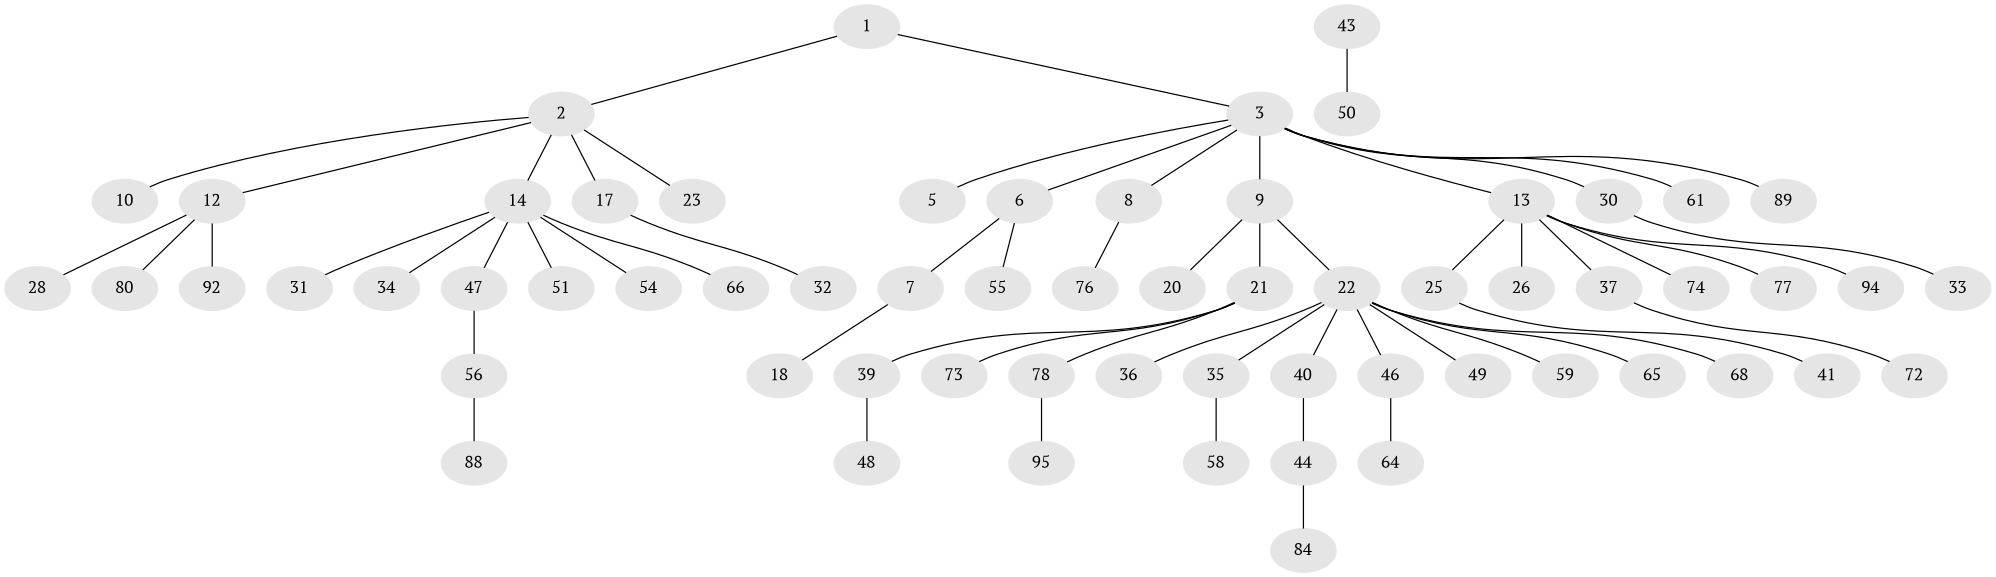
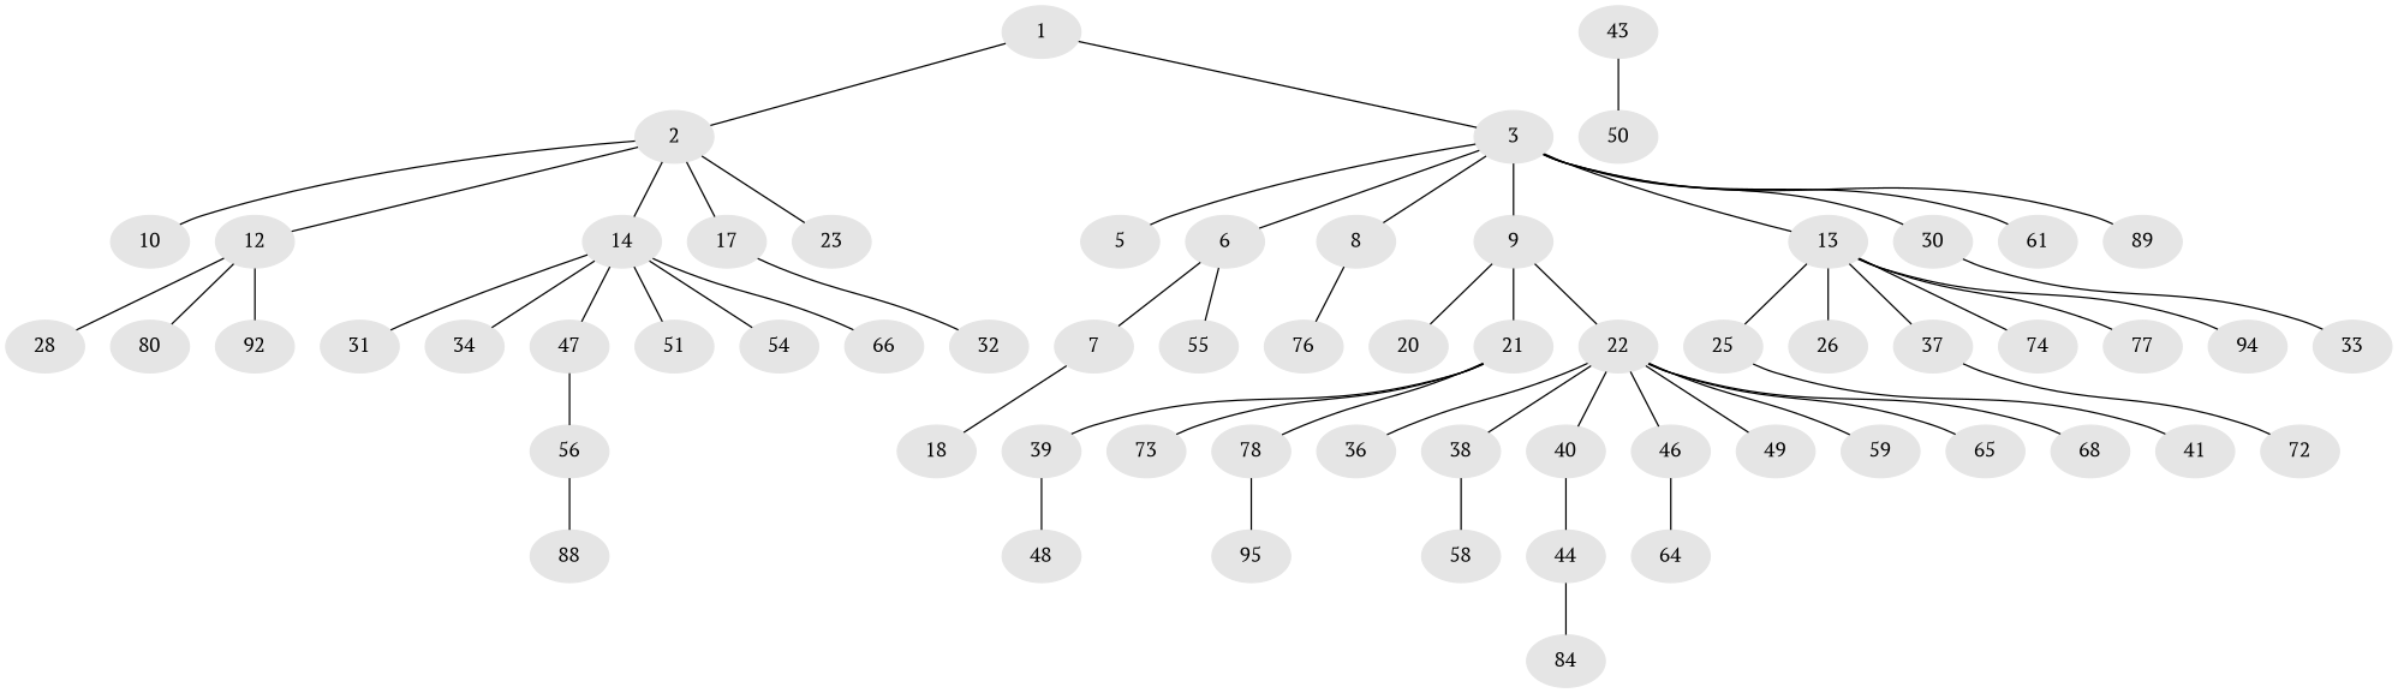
  graph {
    fontname="PT Serif"
    node [color=gray90 fontname="PT Serif" style=filled]
    edge [fontname="PT Serif"]
    1 [super="+57"]
    2 [super="+81"]
    3 [super="+4"]
    10
    12 [super="+91"]
    14 [super="+29"]
    17 [super="+62"]
    23
    5
    6 [super="+15"]
    8 [super="+69"]
    9 [super="+19"]
    13 [super="+16"]
    30
    61 [super="+87"]
    89
    28
    80
    92
    31
    34 [super="+35"]
    47 [super="+52"]
    51
    54
    66 [super="+93"]
    32
    7
    55
    76
    20 [super="+86"]
    21 [super="+60"]
    22 [super="+24"]
    25
    26
    37 [super="+82"]
    74
    77
    94
    33 [super="+70"]
    18 [super="+75"]
    39
    73 [super="+90"]
    78
    36 [super="+67"]
-   38 [super="+79" label=35]
+   38 [super="+79"]
    40
    46
    49
    59 [super="+63"]
    65
    68 [super="+85"]
    43 [super="+71"]
    50
    41 [super="+53"]
    72
    56 [super="+83"]
    n57 [label=48 super="+45"]
    95
    58
    44 [super="+48"]
    64
    84
    88
    1 -- 2
    1 -- 3
    2 -- 10
    2 -- 12
    2 -- 14
    2 -- 17
    2 -- 23
    3 -- 5
    3 -- 6
    3 -- 8
    3 -- 9
    3 -- 13
    3 -- 30
    3 -- 61
    3 -- 89
    12 -- 28
    12 -- 80
    12 -- 92
    14 -- 31
    14 -- 34
    14 -- 47
    14 -- 51
    14 -- 54
    14 -- 66
    17 -- 32
    6 -- 7
    6 -- 55
    8 -- 76
    9 -- 20
    9 -- 21
    9 -- 22
    13 -- 25
    13 -- 26
    13 -- 37
    13 -- 74
    13 -- 77
    13 -- 94
    30 -- 33
    47 -- 56
    7 -- 18
    21 -- 39
    21 -- 73
    21 -- 78
    22 -- 36
    22 -- 38
    22 -- 40
    22 -- 46
    22 -- 49
    22 -- 59
    22 -- 65
    22 -- 68
    25 -- 41
    37 -- 72
    39 -- n57
    78 -- 95
    38 -- 58
    40 -- 44
    46 -- 64
    43 -- 50
    56 -- 88
    44 -- 84
  }
